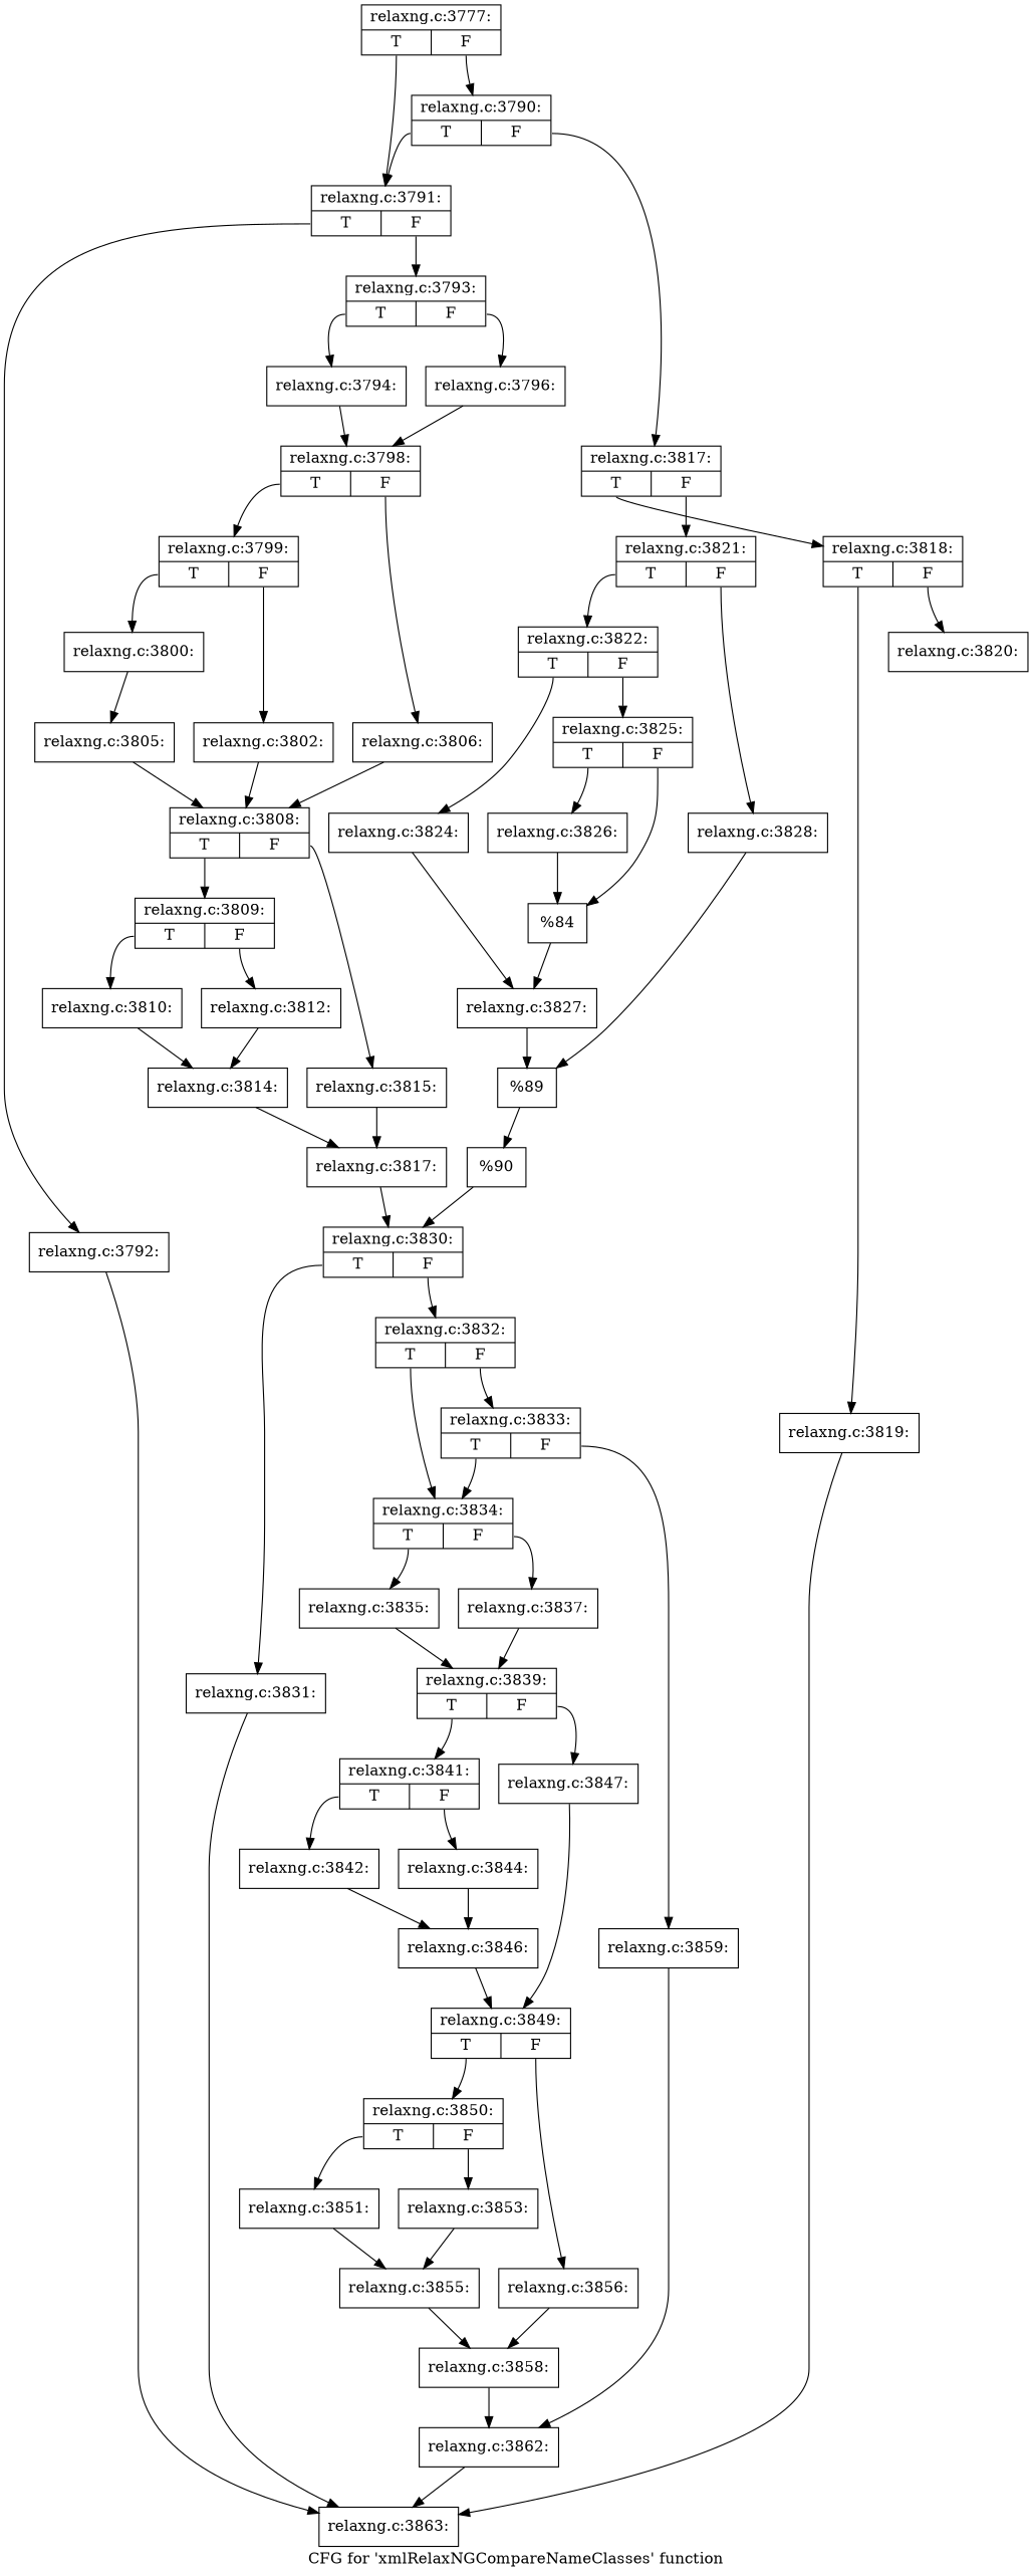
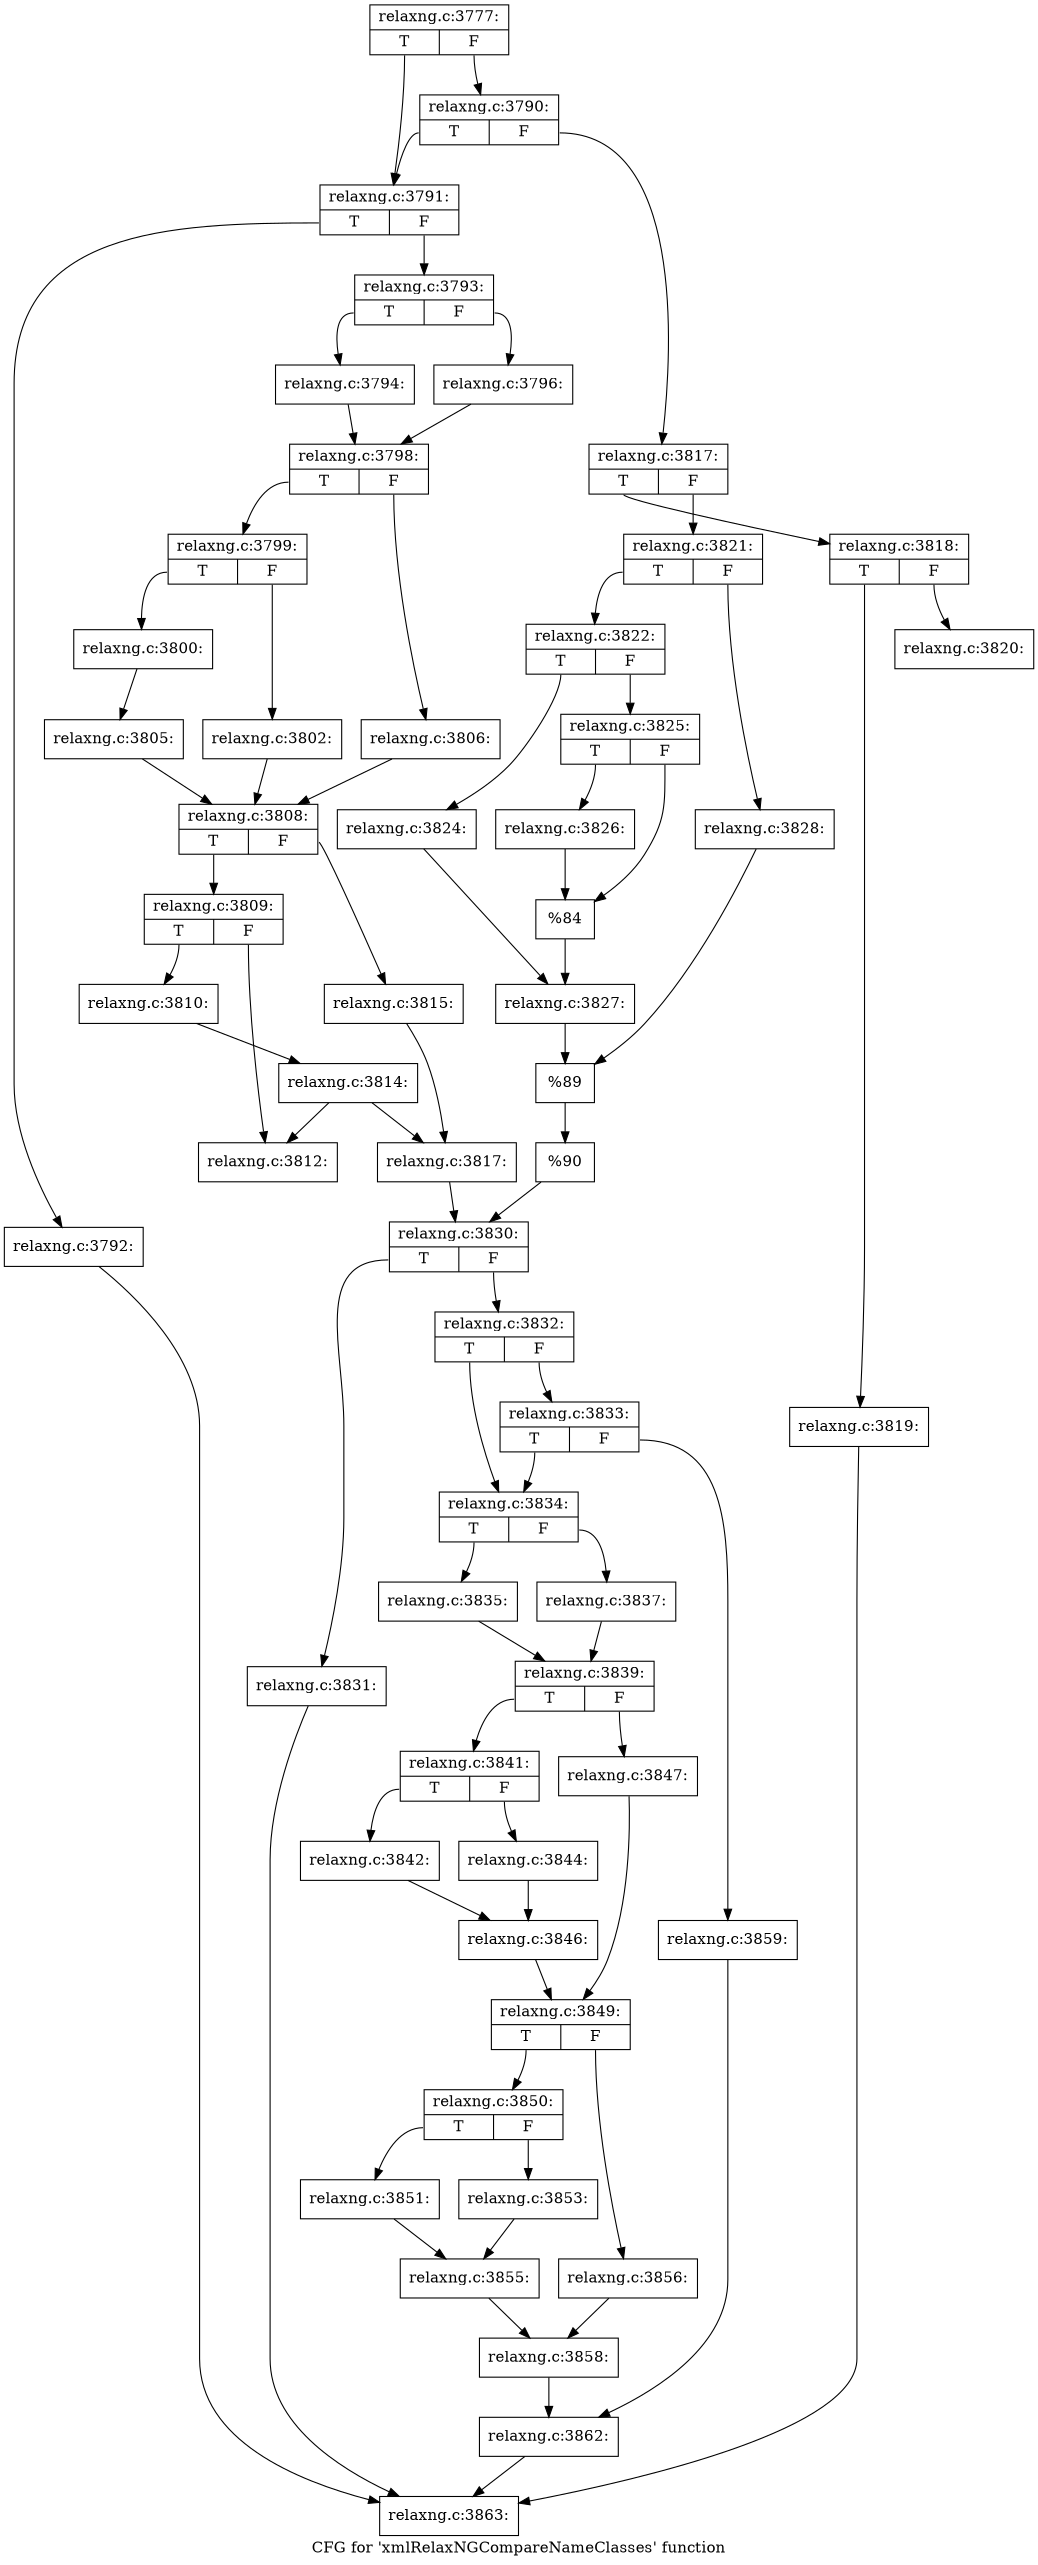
  digraph {
    label="CFG for 'xmlRelaxNGCompareNameClasses' function"
    node [shape=record]
    n1 [label="{relaxng.c:3777:|{<s0>T|<s1>F}}"]
    n2 [label="{relaxng.c:3791:|{<s0>T|<s1>F}}"]
    n3 [label="{relaxng.c:3790:|{<s0>T|<s1>F}}"]
    n4 [label="{relaxng.c:3792:}"]
    n5 [label="{relaxng.c:3793:|{<s0>T|<s1>F}}"]
    n6 [label="{relaxng.c:3817:|{<s0>T|<s1>F}}"]
    n7 [label="{relaxng.c:3863:}"]
    n8 [label="{relaxng.c:3794:}"]
    n9 [label="{relaxng.c:3796:}"]
    n10 [label="{relaxng.c:3818:|{<s0>T|<s1>F}}"]
    n11 [label="{relaxng.c:3821:|{<s0>T|<s1>F}}"]
    n12 [label="{relaxng.c:3819:}"]
    n13 [label="{relaxng.c:3820:}"]
    n14 [label="{relaxng.c:3822:|{<s0>T|<s1>F}}"]
    n15 [label="{relaxng.c:3828:}"]
    n16 [label="{relaxng.c:3798:|{<s0>T|<s1>F}}"]
    n17 [label="{relaxng.c:3799:|{<s0>T|<s1>F}}"]
    n18 [label="{relaxng.c:3806:}"]
    n19 [label="{relaxng.c:3800:}"]
    n20 [label="{relaxng.c:3802:}"]
    n21 [label="{relaxng.c:3808:|{<s0>T|<s1>F}}"]
    n22 [label="{relaxng.c:3805:}"]
    n23 [label="{relaxng.c:3809:|{<s0>T|<s1>F}}"]
    n24 [label="{relaxng.c:3815:}"]
    n25 [label="{relaxng.c:3810:}"]
    n26 [label="{relaxng.c:3812:}"]
    n27 [label="{relaxng.c:3817:}"]
    n28 [label="{relaxng.c:3814:}"]
    n29 [label="{relaxng.c:3830:|{<s0>T|<s1>F}}"]
    n30 [label="{relaxng.c:3831:}"]
    n31 [label="{relaxng.c:3832:|{<s0>T|<s1>F}}"]
    n32 [label="{relaxng.c:3834:|{<s0>T|<s1>F}}"]
    n33 [label="{relaxng.c:3833:|{<s0>T|<s1>F}}"]
    n34 [label="{relaxng.c:3824:}"]
    n35 [label="{relaxng.c:3825:|{<s0>T|<s1>F}}"]
    n36 [label="{%89}"]
    n37 [label="{relaxng.c:3827:}"]
    n38 [label="{relaxng.c:3826:}"]
    n39 [label="{%84}"]
    n40 [label="{%90}"]
    n41 [label="{relaxng.c:3835:}"]
    n42 [label="{relaxng.c:3837:}"]
    n43 [label="{relaxng.c:3859:}"]
    n44 [label="{relaxng.c:3839:|{<s0>T|<s1>F}}"]
    n45 [label="{relaxng.c:3862:}"]
    n46 [label="{relaxng.c:3841:|{<s0>T|<s1>F}}"]
    n47 [label="{relaxng.c:3847:}"]
    n48 [label="{relaxng.c:3842:}"]
    n49 [label="{relaxng.c:3844:}"]
    n50 [label="{relaxng.c:3849:|{<s0>T|<s1>F}}"]
    n51 [label="{relaxng.c:3846:}"]
    n52 [label="{relaxng.c:3850:|{<s0>T|<s1>F}}"]
    n53 [label="{relaxng.c:3856:}"]
    n54 [label="{relaxng.c:3851:}"]
    n55 [label="{relaxng.c:3853:}"]
    n56 [label="{relaxng.c:3858:}"]
    n57 [label="{relaxng.c:3855:}"]
    n1 -> n2 [tailport=s0]
    n1 -> n3 [tailport=s1]
    n2 -> n4 [tailport=s0]
    n2 -> n5 [tailport=s1]
    n3 -> n2 [tailport=s0]
    n3 -> n6 [tailport=s1]
    n4 -> n7
    n5 -> n8 [tailport=s0]
    n5 -> n9 [tailport=s1]
    n6 -> n10 [tailport=s0]
    n6 -> n11 [tailport=s1]
    n8 -> n16
    n9 -> n16
    n10 -> n12 [tailport=s0]
    n10 -> n13 [tailport=s1]
    n11 -> n14 [tailport=s0]
    n11 -> n15 [tailport=s1]
    n12 -> n7
    n14 -> n34 [tailport=s0]
    n14 -> n35 [tailport=s1]
    n15 -> n36
    n16 -> n17 [tailport=s0]
    n16 -> n18 [tailport=s1]
    n17 -> n19 [tailport=s0]
    n17 -> n20 [tailport=s1]
    n18 -> n21
    n19 -> n22
    n20 -> n21
    n21 -> n23 [tailport=s0]
    n21 -> n24 [tailport=s1]
    n22 -> n21
    n23 -> n25 [tailport=s0]
    n23 -> n26 [tailport=s1]
    n24 -> n27
    n25 -> n28
-   n26 -> n28
+   n28 -> n26
    n27 -> n29
    n28 -> n27
    n29 -> n30 [tailport=s0]
    n29 -> n31 [tailport=s1]
    n30 -> n7
    n31 -> n32 [tailport=s0]
    n31 -> n33 [tailport=s1]
    n32 -> n41 [tailport=s0]
    n32 -> n42 [tailport=s1]
    n33 -> n32 [tailport=s0]
    n33 -> n43 [tailport=s1]
    n34 -> n37
    n35 -> n38 [tailport=s0]
    n35 -> n39 [tailport=s1]
    n36 -> n40
    n37 -> n36
    n38 -> n39
    n39 -> n37
    n40 -> n29
    n41 -> n44
    n42 -> n44
    n43 -> n45
    n44 -> n46 [tailport=s0]
    n44 -> n47 [tailport=s1]
    n45 -> n7
    n46 -> n48 [tailport=s0]
    n46 -> n49 [tailport=s1]
    n47 -> n50
    n48 -> n51
    n49 -> n51
    n50 -> n52 [tailport=s0]
    n50 -> n53 [tailport=s1]
    n51 -> n50
    n52 -> n54 [tailport=s0]
    n52 -> n55 [tailport=s1]
    n53 -> n56
    n54 -> n57
    n55 -> n57
    n56 -> n45
    n57 -> n56
  }
